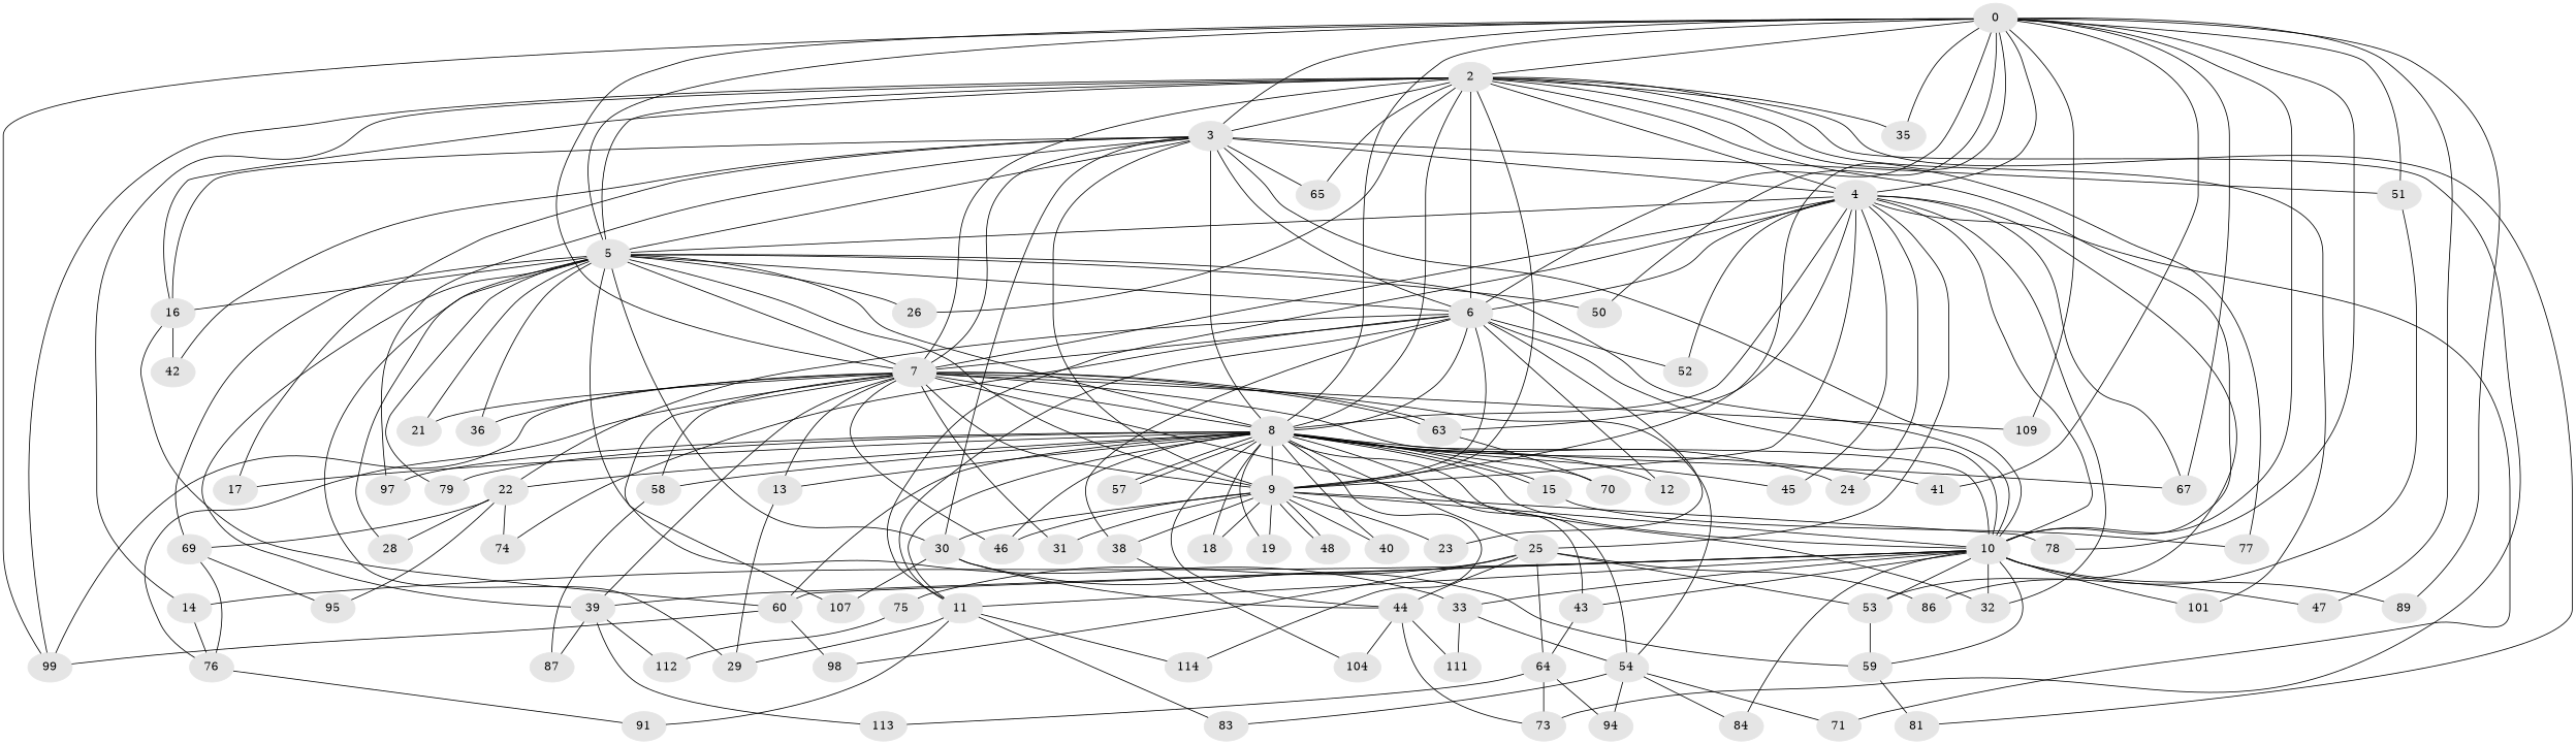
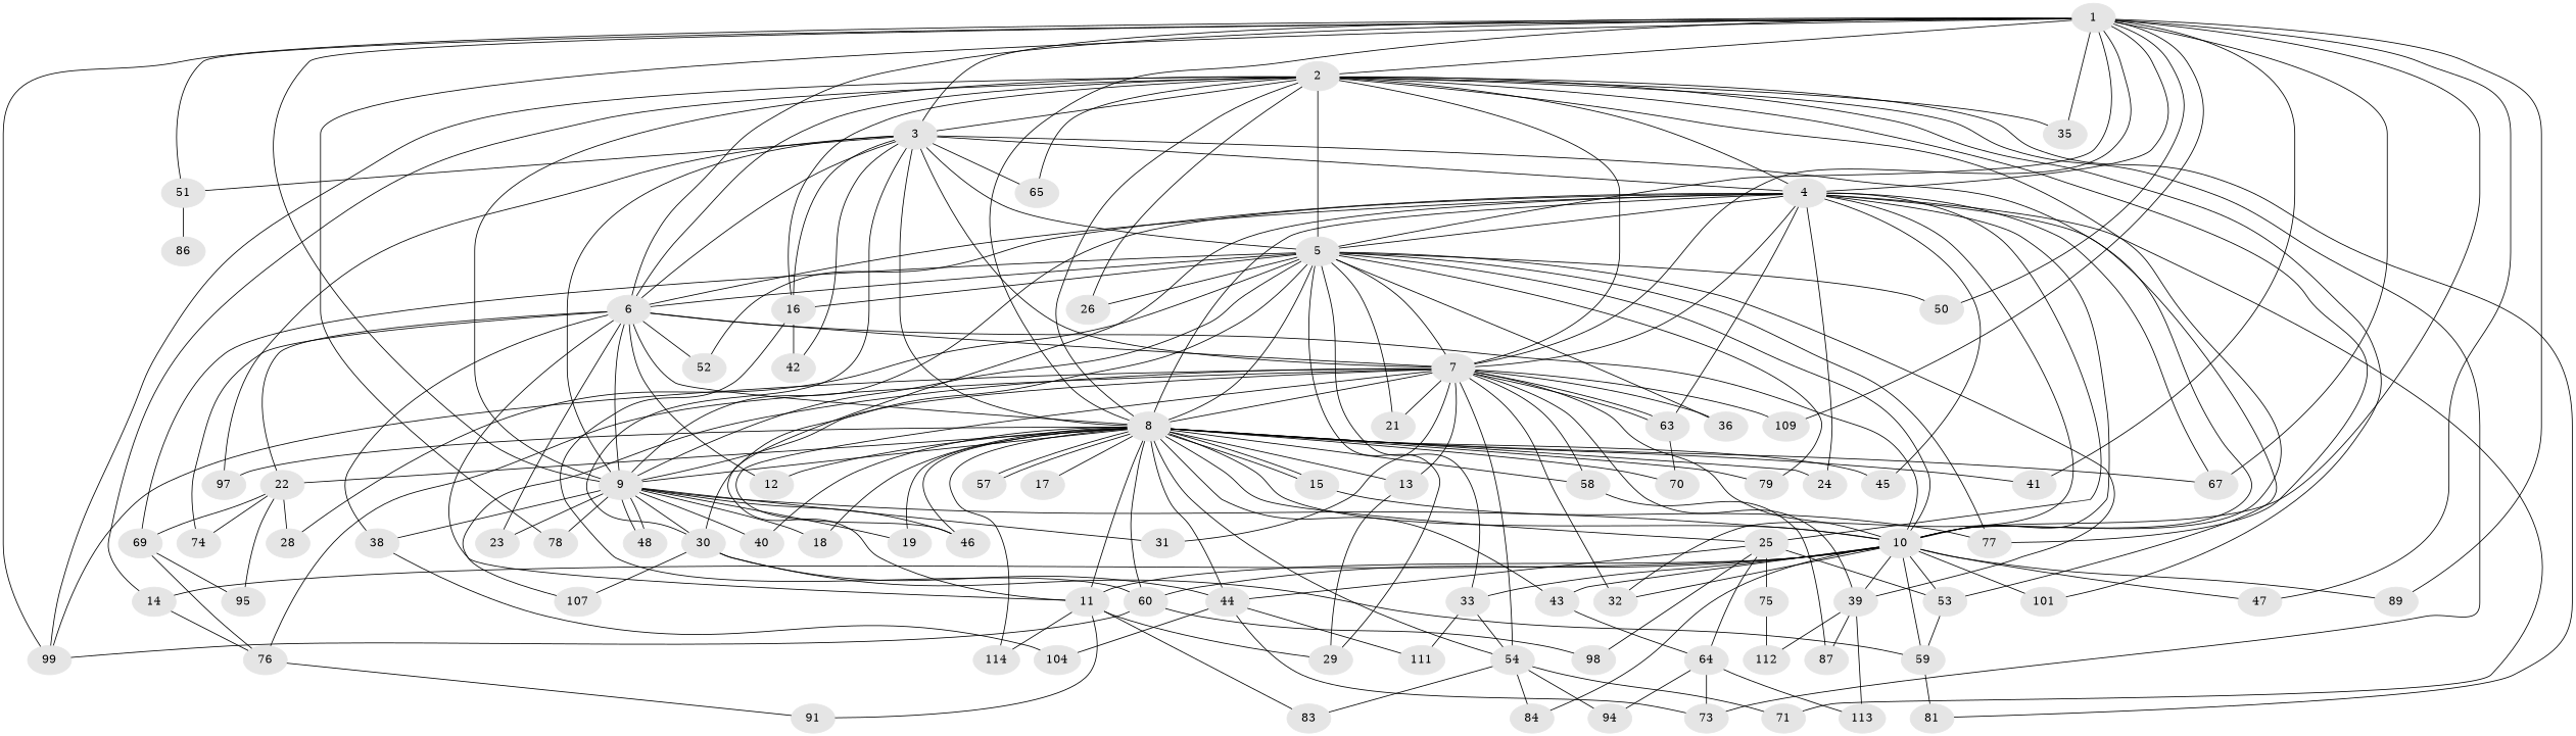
  graph {
    node [color=gray90 style=filled]
-   1 [super="+105" label=0]
+   1 [super="+105"]
    2 [super="+94"]
    3 [super="+37"]
    4 [super="+55"]
    5 [super="+80"]
    6 [super="+88"]
    7 [super="+22"]
    8 [super="+115"]
    9 [super="+27"]
    10 [super="+56"]
    35
    41
    47
    50
    51
    78
    89
    99 [super="+106"]
    109
    67
    14
    16 [super="+66"]
    26
    65
    73 [super="+90"]
    77
    81
    101
    17
    30 [super="+108"]
    42
    97
    11 [super="+34"]
    24
    25 [super="+49"]
    32 [super="+61"]
    45
    52
    53
    63 [super="+102"]
    71
    33 [super="+82"]
    21
    28
    29
    36
    39 [super="+100"]
    69
    79
    12
    n51 [label=22]
    23
    38
    74
    13 [super="+85"]
    31
    46 [super="+72"]
    54 [super="+62"]
    58
    76 [super="+103"]
    107
    15
    18
    19
    40
    43
    44
    57
    60 [super="+96"]
    70
    114
    48
    59 [super="+68"]
    84
    111
    86
    83
    91
    75
    64
    98
    87
    112
    113
    95
    104
    n87 [label=94]
    1 -- 2
    1 -- 3 [weight=2]
    1 -- 4
    1 -- 5
    1 -- 6
    1 -- 7
    1 -- 8
    1 -- 9
    1 -- 10
    1 -- 35
    1 -- 41
    1 -- 47
    1 -- 50
    1 -- 51
    1 -- 78
    1 -- 89
    1 -- 99
    1 -- 109
    1 -- 67
    2 -- 3
    2 -- 4
    2 -- 5
    2 -- 6
    2 -- 7
    2 -- 8
    2 -- 9
    2 -- 10
    2 -- 35
    2 -- 99
    2 -- 14
    2 -- 16
    2 -- 26
    2 -- 65
    2 -- 73
    2 -- 77
    2 -- 81
    2 -- 101
    3 -- 4
    3 -- 5
    3 -- 6
    3 -- 7
    3 -- 8
    3 -- 9
    3 -- 10
    3 -- 51
    3 -- 16
    3 -- 65
-   3 -- 17
    3 -- 30
    3 -- 42
    3 -- 97
    4 -- 5
    4 -- 6
    4 -- 7
    4 -- 8
    4 -- 9
    4 -- 10
    4 -- 67
    4 -- 11
    4 -- 24
    4 -- 25
    4 -- 32
    4 -- 45
    4 -- 52
    4 -- 53
    4 -- 63
    4 -- 71
    5 -- 6
    5 -- 7
    5 -- 8 [weight=2]
    5 -- 9
    5 -- 10
    5 -- 50
    5 -- 16 [weight=2]
    5 -- 26
+   5 -- 77
    5 -- 30
    5 -- 33
    5 -- 21
    5 -- 28
    5 -- 29
    5 -- 36
    5 -- 39
    5 -- 69
    5 -- 79
    6 -- 7
    6 -- 8
    6 -- 9
    6 -- 10 [weight=2]
    6 -- 11
    6 -- 52
    6 -- 12
    6 -- n51
    6 -- 23
    6 -- 38
    6 -- 74
    7 -- 8
    7 -- 9 [weight=3]
    7 -- 10
    7 -- 99
    7 -- 109
    7 -- 32
    7 -- 63
    7 -- 63
    7 -- 21
    7 -- 36
    7 -- 39
    7 -- 13
    7 -- 31
    7 -- 46
    7 -- 54
    7 -- 58
    7 -- 76
    7 -- 107
    8 -- 9
    8 -- 10
    8 -- 41
    8 -- 67
    8 -- 17
    8 -- 97
    8 -- 11
    8 -- 24
    8 -- 25
    8 -- 45
    8 -- 79
    8 -- 12
    8 -- n51
    8 -- 13
    8 -- 46
    8 -- 54
    8 -- 58
    8 -- 15
    8 -- 15
    8 -- 18
    8 -- 19
    8 -- 40
    8 -- 43
    8 -- 44
    8 -- 57
    8 -- 57
    8 -- 60
    8 -- 70
    8 -- 114
    9 -- 10
    9 -- 78
    9 -- 30
    9 -- 23
    9 -- 38
    9 -- 31
    9 -- 46
    9 -- 18
    9 -- 19
    9 -- 40
    9 -- 48
    9 -- 48
    10 -- 47
    10 -- 89
    10 -- 14
    10 -- 101
    10 -- 11
    10 -- 32
    10 -- 53
    10 -- 33
    10 -- 39
    10 -- 43
    10 -- 60
    10 -- 59
    10 -- 84
    51 -- 86
    14 -- 76
    16 -- 42
    16 -- 60
    30 -- 107
    30 -- 44
    30 -- 59
    11 -- 29
    11 -- 114
    11 -- 83
    11 -- 91
    25 -- 53
    25 -- 44
-   25 -- 86
    25 -- 75
    25 -- 64
    25 -- 98
    53 -- 59
    63 -- 70
    33 -- 54
    33 -- 111
    39 -- 87
    39 -- 112
    39 -- 113
    69 -- 76
    69 -- 95
    n51 -- 28
    n51 -- 69
    n51 -- 74
    n51 -- 95
    38 -- 104
    13 -- 29
    54 -- 71
    54 -- 84
    54 -- 83
    54 -- n87
    58 -- 87
    76 -- 91
    15 -- 77
    43 -- 64
    44 -- 73
    44 -- 111
    44 -- 104
    60 -- 99
    60 -- 98
    59 -- 81
    75 -- 112
    64 -- 73
    64 -- 113
    64 -- n87
  }
